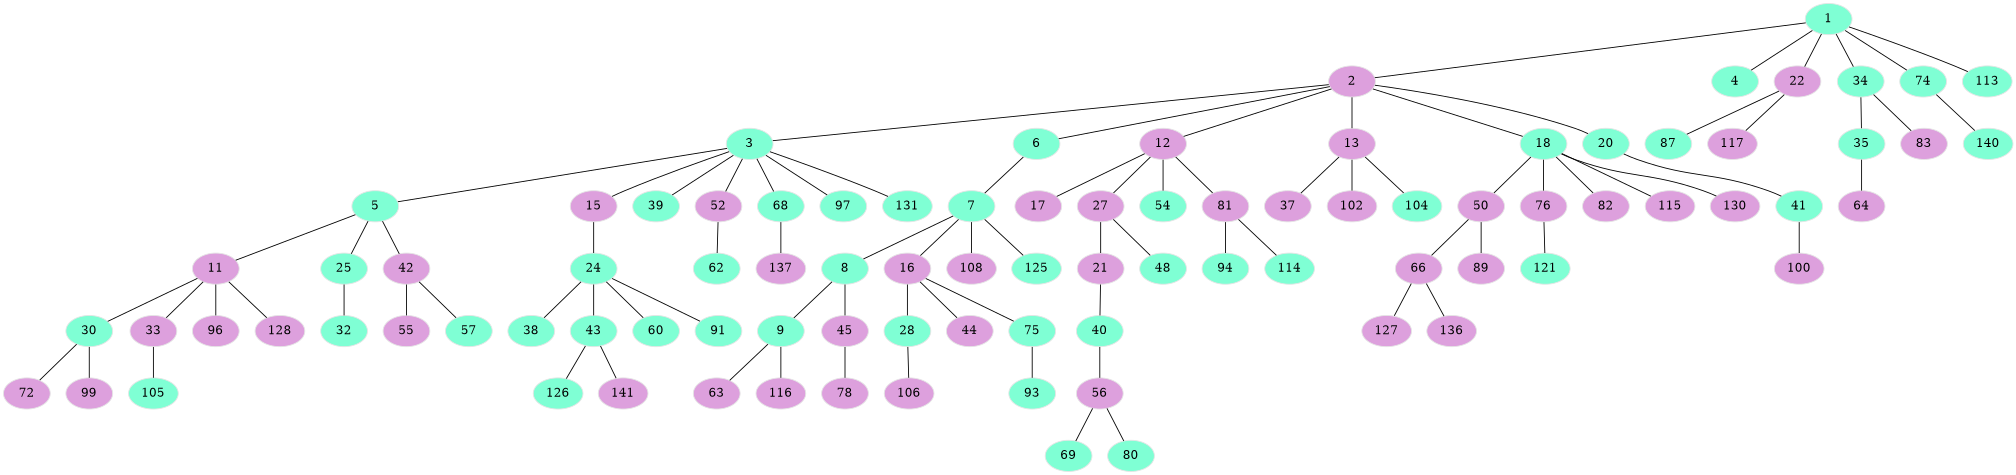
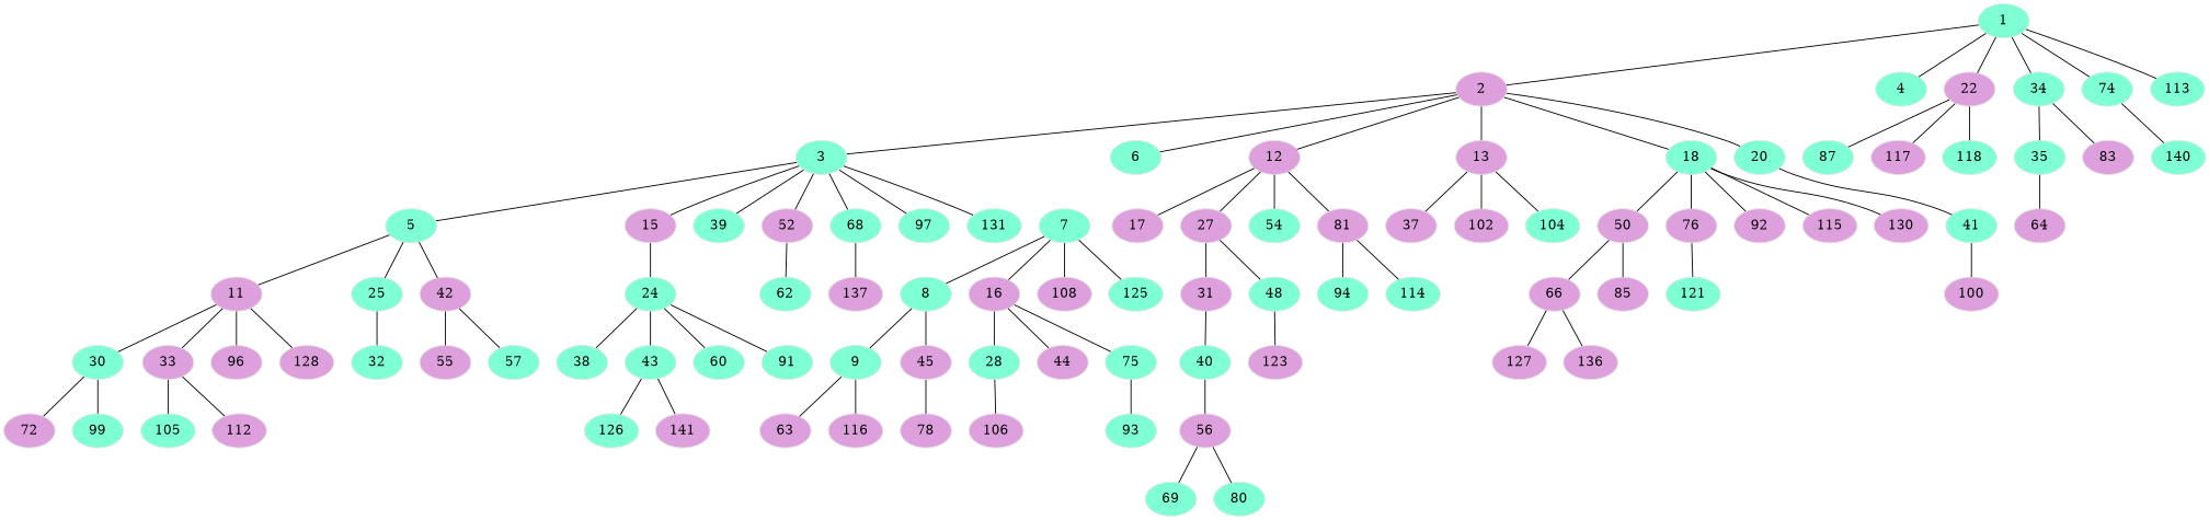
  graph {
    node [color=gray90 fillcolor=aquamarine style=filled]
    1 [super="+23"]
    2 [fillcolor=plum super="+10"]
    4
    22 [fillcolor=plum super="+29"]
    34 [super="+95"]
    74 [super="+133"]
    113
    3 [super="+14"]
    6
    12 [fillcolor=plum]
    13 [fillcolor=plum super="+111"]
    18 [super="+19"]
    20 [super="+41"]
    87
    117 [fillcolor=plum]
+   118
    35 [super="+71"]
    83 [fillcolor=plum]
    140
    5
    15 [fillcolor=plum super="+110"]
    39 [super="+51"]
    52 [fillcolor=plum super="+132"]
    68 [super="+90"]
    97
    131
    7 [super="+79"]
    17 [fillcolor=plum super="+139"]
    27 [fillcolor=plum super="+124"]
    54
    81 [fillcolor=plum super="+84"]
    37 [fillcolor=plum super="+73"]
    102 [fillcolor=plum super="+109"]
    104
    50 [fillcolor=plum super="+77"]
    76 [fillcolor=plum super="+107"]
-   92 [fillcolor=plum label=82]
+   92 [fillcolor=plum]
    115 [fillcolor=plum super="+138"]
    130 [fillcolor=plum super="+134"]
    n40 [label=41]
    11 [fillcolor=plum super="+26"]
    25 [super="+119"]
    42 [fillcolor=plum super="+49"]
    24 [super="+36"]
    62
    137 [fillcolor=plum]
    30 [super="+46"]
    33 [fillcolor=plum super="+61"]
    96 [fillcolor=plum]
    128 [fillcolor=plum]
    32
    55 [fillcolor=plum]
    57
    8
    16 [fillcolor=plum super="+58"]
    108 [fillcolor=plum]
    125
    9 [super="+82"]
    45 [fillcolor=plum super="+47"]
    28 [super="+98"]
    44 [fillcolor=plum super="+101"]
    75 [super="+120"]
    63 [fillcolor=plum super="+67"]
    116 [fillcolor=plum super="+122"]
    78 [fillcolor=plum]
    72 [fillcolor=plum super="+86"]
-   99 [fillcolor=plum super="+103"]
+   99 [super="+103"]
    105 [super="+135"]
-   31 [fillcolor=plum label=21]
+   112 [fillcolor=plum]
+   31 [fillcolor=plum]
    48 [super="+88"]
    94
    114
    38
    43 [super="+53"]
    60
    91 [super="+142"]
    106 [fillcolor=plum]
    93
    66 [fillcolor=plum super="+129"]
-   89 [fillcolor=plum]
+   89 [fillcolor=plum label=85]
    121
    100 [fillcolor=plum]
    126
    141 [fillcolor=plum]
    40
+   123 [fillcolor=plum]
    56 [fillcolor=plum super="+85"]
    64 [fillcolor=plum]
    69
    80
    127 [fillcolor=plum]
    136 [fillcolor=plum]
    1 -- 2
    1 -- 4
    1 -- 22
    1 -- 34
    1 -- 74
    1 -- 113
    2 -- 3
    2 -- 6
    2 -- 12
    2 -- 13
    2 -- 18
    2 -- 20
    22 -- 87
    22 -- 117
+   22 -- 118
    34 -- 35
    34 -- 83
    74 -- 140
    3 -- 5
    3 -- 15
    3 -- 39
    3 -- 52
    3 -- 68
    3 -- 97
    3 -- 131
-   6 -- 7
    12 -- 17
    12 -- 27
    12 -- 54
    12 -- 81
    13 -- 37
    13 -- 102
    13 -- 104
    18 -- 50
    18 -- 76
    18 -- 92
    18 -- 115
    18 -- 130
    20 -- n40
    35 -- 64
    5 -- 11
    5 -- 25
    5 -- 42
    15 -- 24
    52 -- 62
    68 -- 137
    7 -- 8
    7 -- 16
    7 -- 108
    7 -- 125
    27 -- 31
    27 -- 48
    81 -- 94
    81 -- 114
    50 -- 66
    50 -- 89
    76 -- 121
    n40 -- 100
    11 -- 30
    11 -- 33
    11 -- 96
    11 -- 128
    25 -- 32
    42 -- 55
    42 -- 57
    24 -- 38
    24 -- 43
    24 -- 60
    24 -- 91
    30 -- 72
    30 -- 99
    33 -- 105
+   33 -- 112
    8 -- 9
    8 -- 45
    16 -- 28
    16 -- 44
    16 -- 75
    9 -- 63
    9 -- 116
    45 -- 78
    28 -- 106
    75 -- 93
    31 -- 40
+   48 -- 123
    43 -- 126
    43 -- 141
    66 -- 127
    66 -- 136
    40 -- 56
    56 -- 69
    56 -- 80
  }
